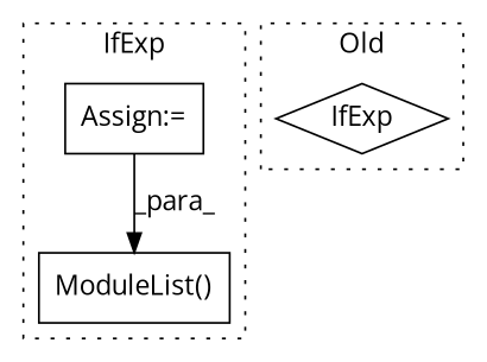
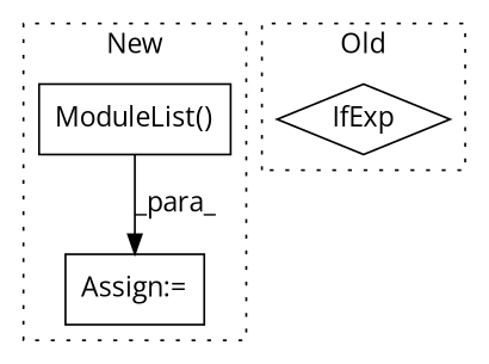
  digraph {
    fontname="Open Sans"
    node [shape=box fontname="Open Sans"]
    n1 [a=75 l="20,1" label="ModuleList()" s="701,728"]
    n2 [a=68 l=3 label="Assign:=" s=698]
    n3 [a=51 l="4,48" label=IfExp s="3669,3704" shape=diamond]
    subgraph cluster_1 {
-     label=IfExp
+     label=New
      style=dotted
      n1
      n2
    }
    subgraph cluster_2 {
      label=Old
      style=dotted
      n3
    }
-   n2 -> n1 [label=_para_ fontname="Open Sans"]
+   n1 -> n2 [label=_para_ fontname="Open Sans"]
  }
